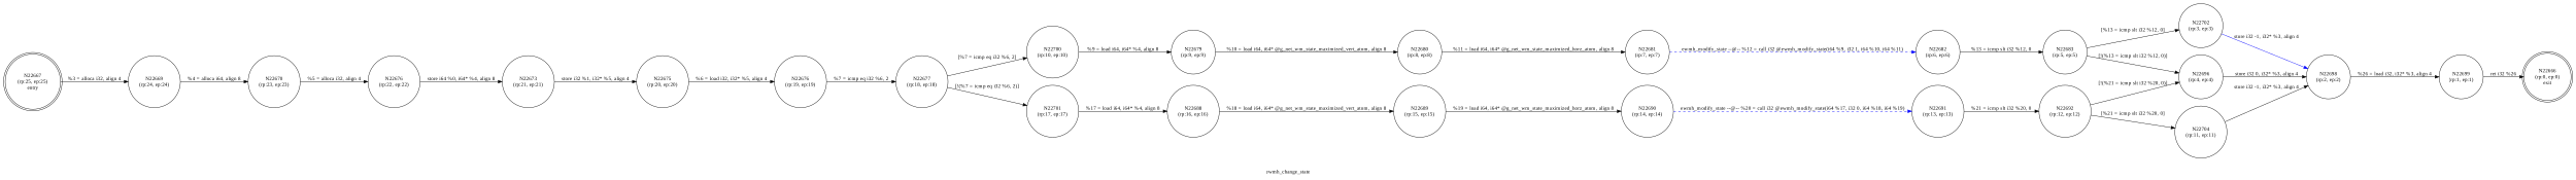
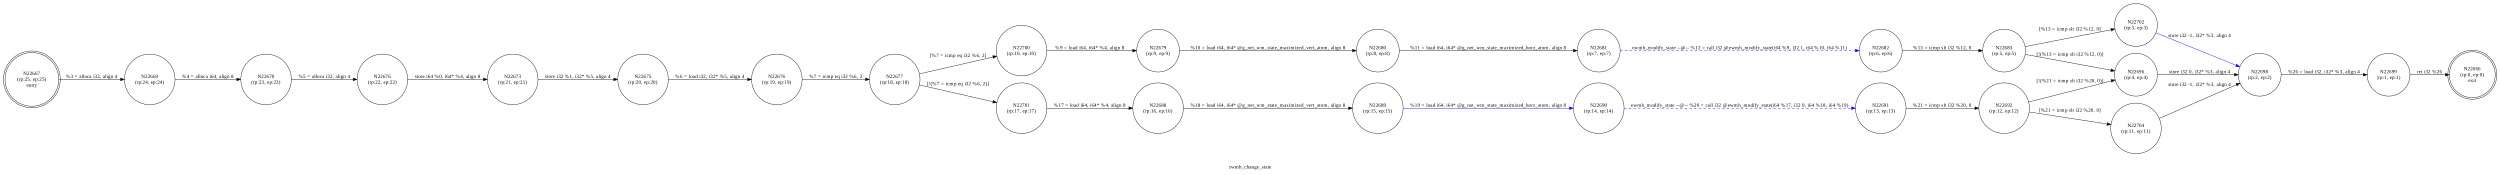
  digraph {
    fontname="Liberation Serif"
    label=ewmh_change_state
    rankdir=LR
    node [fontname="Liberation Serif" shape=circle]
    edge [fontname="Liberation Serif"]
    n1 [label="N22666\n(rp:0, ep:0)\nexit" shape=doublecircle]
    n2 [label="N22667\n(rp:25, ep:25)\nentry" shape=doublecircle]
    n3 [label="N22669\n(rp:24, ep:24)"]
    n4 [label="N22670\n(rp:23, ep:23)"]
    n5 [label="N22676\n(rp:22, ep:22)"]
    n6 [label="N22673\n(rp:21, ep:21)"]
    n7 [label="N22675\n(rp:20, ep:20)"]
    n8 [label="N22676\n(rp:19, ep:19)"]
    n9 [label="N22677\n(rp:18, ep:18)"]
    n10 [label="N22700\n(rp:10, ep:10)"]
    n11 [label="N22701\n(rp:17, ep:17)"]
    n12 [label="N22679\n(rp:9, ep:9)"]
    n13 [label="N22688\n(rp:16, ep:16)"]
    n14 [label="N22680\n(rp:8, ep:8)"]
    n15 [label="N22689\n(rp:15, ep:15)"]
    n16 [label="N22681\n(rp:7, ep:7)"]
    n17 [label="N22682\n(rp:6, ep:6)"]
    n18 [label="N22683\n(rp:5, ep:5)"]
    n19 [label="N22702\n(rp:3, ep:3)"]
    n20 [label="N22696\n(rp:4, ep:4)"]
    n21 [label="N22698\n(rp:2, ep:2)"]
    n22 [label="N22699\n(rp:1, ep:1)"]
    n23 [label="N22690\n(rp:14, ep:14)"]
    n24 [label="N22691\n(rp:13, ep:13)"]
    n25 [label="N22692\n(rp:12, ep:12)"]
    n26 [label="N22704\n(rp:11, ep:11)"]
    n2 -> n3 [label="%3 = alloca i32, align 4"]
    n3 -> n4 [label="%4 = alloca i64, align 8"]
    n4 -> n5 [label="%5 = alloca i32, align 4"]
    n5 -> n6 [label="store i64 %0, i64* %4, align 8"]
    n6 -> n7 [label="store i32 %1, i32* %5, align 4"]
    n7 -> n8 [label="%6 = load i32, i32* %5, align 4"]
    n8 -> n9 [label="%7 = icmp eq i32 %6, 2"]
    n9 -> n10 [label="[%7 = icmp eq i32 %6, 2]"]
    n9 -> n11 [label="[!(%7 = icmp eq i32 %6, 2)]"]
    n10 -> n12 [label="%9 = load i64, i64* %4, align 8"]
    n11 -> n13 [label="%17 = load i64, i64* %4, align 8"]
    n12 -> n14 [label="%10 = load i64, i64* @g_net_wm_state_maximized_vert_atom, align 8"]
    n13 -> n15 [label="%18 = load i64, i64* @g_net_wm_state_maximized_vert_atom, align 8"]
    n14 -> n16 [label="%11 = load i64, i64* @g_net_wm_state_maximized_horz_atom, align 8"]
-   n15 -> n23 [label="%19 = load i64, i64* @g_net_wm_state_maximized_horz_atom, align 8"]
+   n15 -> n23 [label="%19 = load i64, i64* @g_net_wm_state_maximized_horz_atom, align 8" color=blue]
    n16 -> n17 [color=blue label="ewmh_modify_state --@-- %12 = call i32 @ewmh_modify_state(i64 %9, i32 1, i64 %10, i64 %11)" style=dashed]
    n17 -> n18 [label="%13 = icmp slt i32 %12, 0"]
    n18 -> n19 [label="[%13 = icmp slt i32 %12, 0]"]
    n18 -> n20 [label="[!(%13 = icmp slt i32 %12, 0)]"]
    n19 -> n21 [color=blue label="store i32 -1, i32* %3, align 4"]
    n20 -> n21 [label="store i32 0, i32* %3, align 4"]
    n21 -> n22 [label="%26 = load i32, i32* %3, align 4"]
    n22 -> n1 [label="ret i32 %26"]
    n23 -> n24 [color=blue label="ewmh_modify_state --@-- %20 = call i32 @ewmh_modify_state(i64 %17, i32 0, i64 %18, i64 %19)" style=dashed]
    n24 -> n25 [label="%21 = icmp slt i32 %20, 0"]
    n25 -> n20 [label="[!(%21 = icmp slt i32 %20, 0)]"]
    n25 -> n26 [label="[%21 = icmp slt i32 %20, 0]"]
    n26 -> n21 [label="store i32 -1, i32* %3, align 4"]
  }
